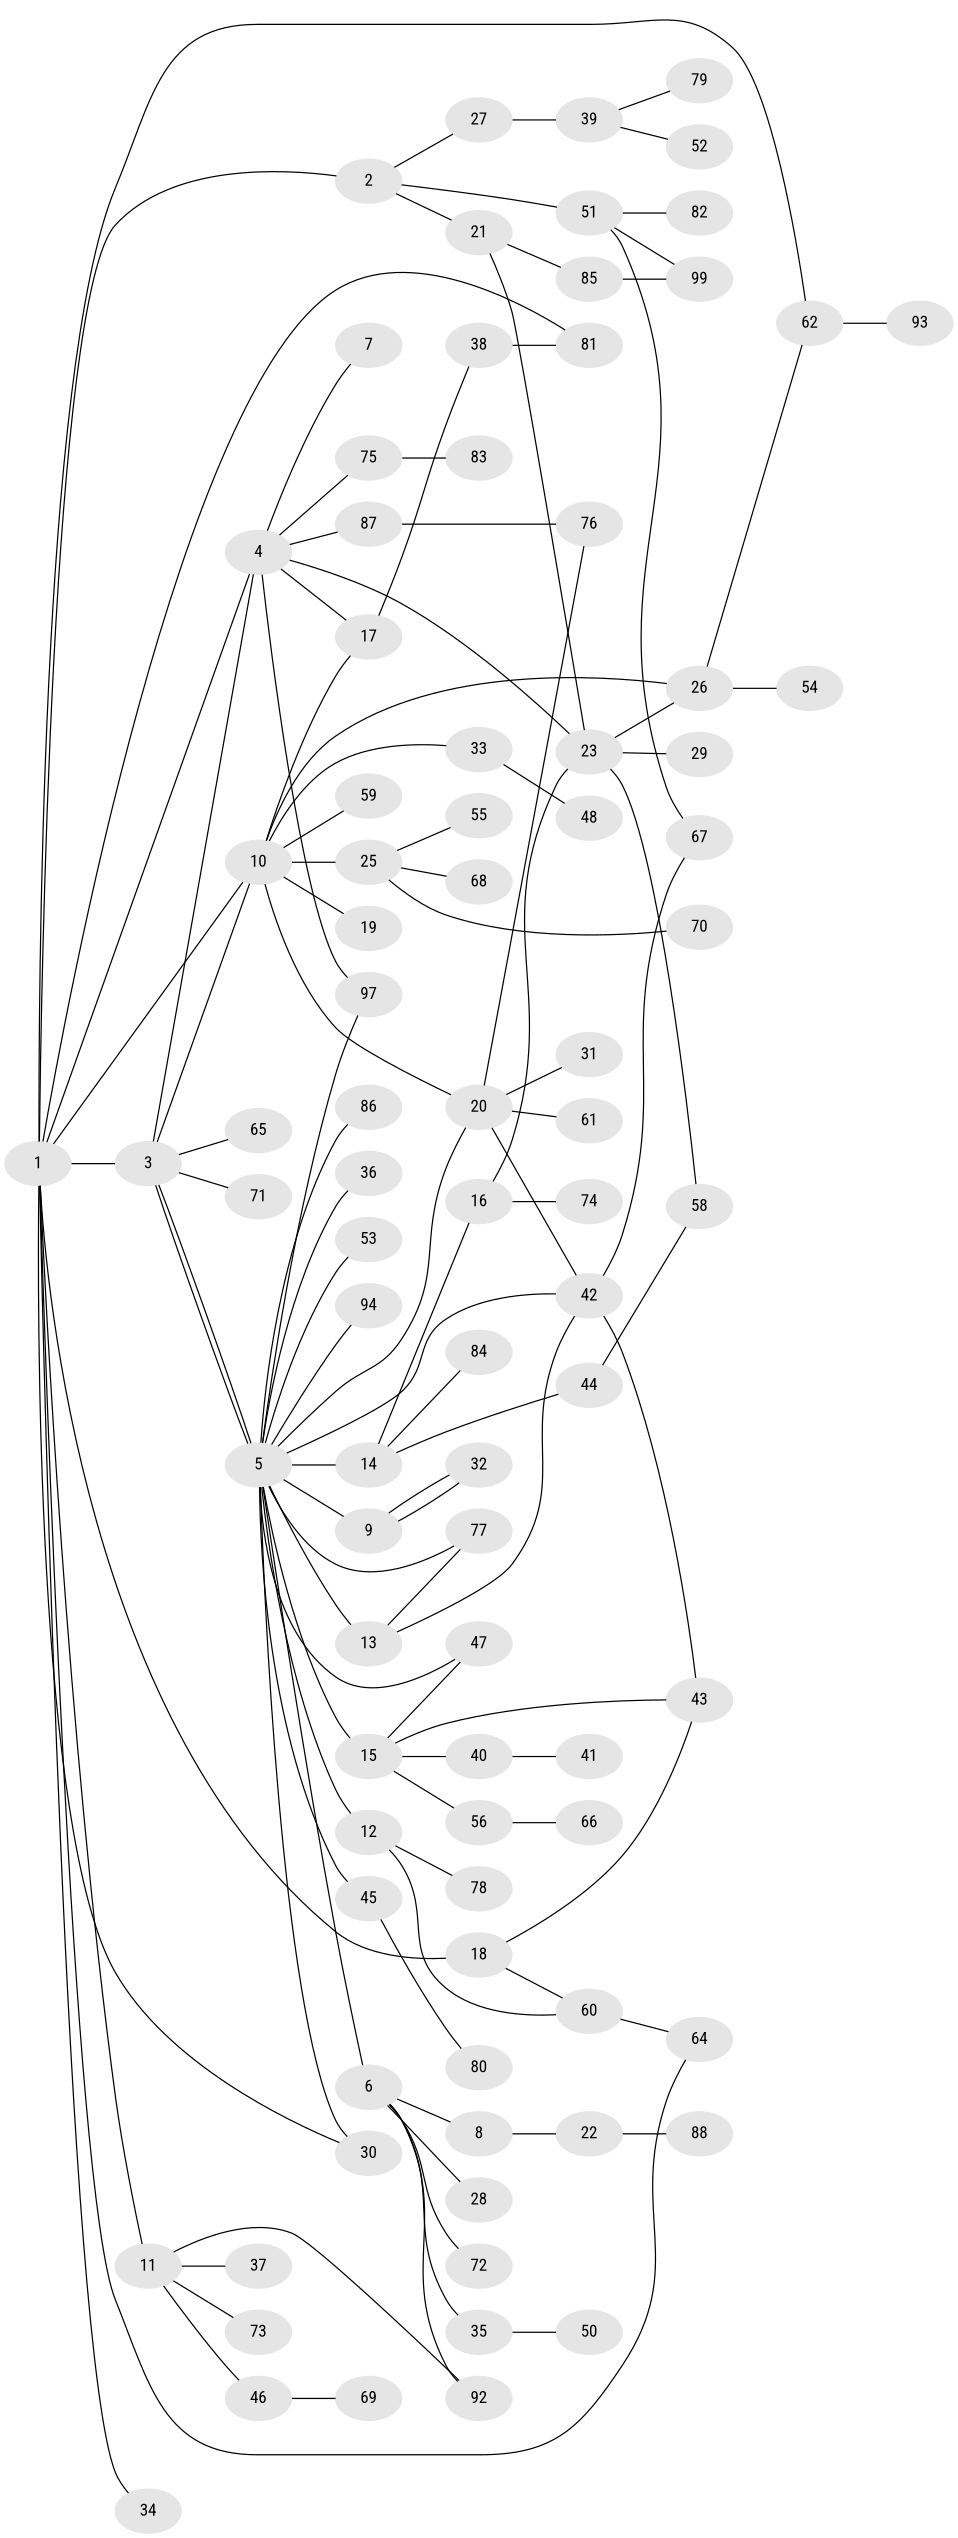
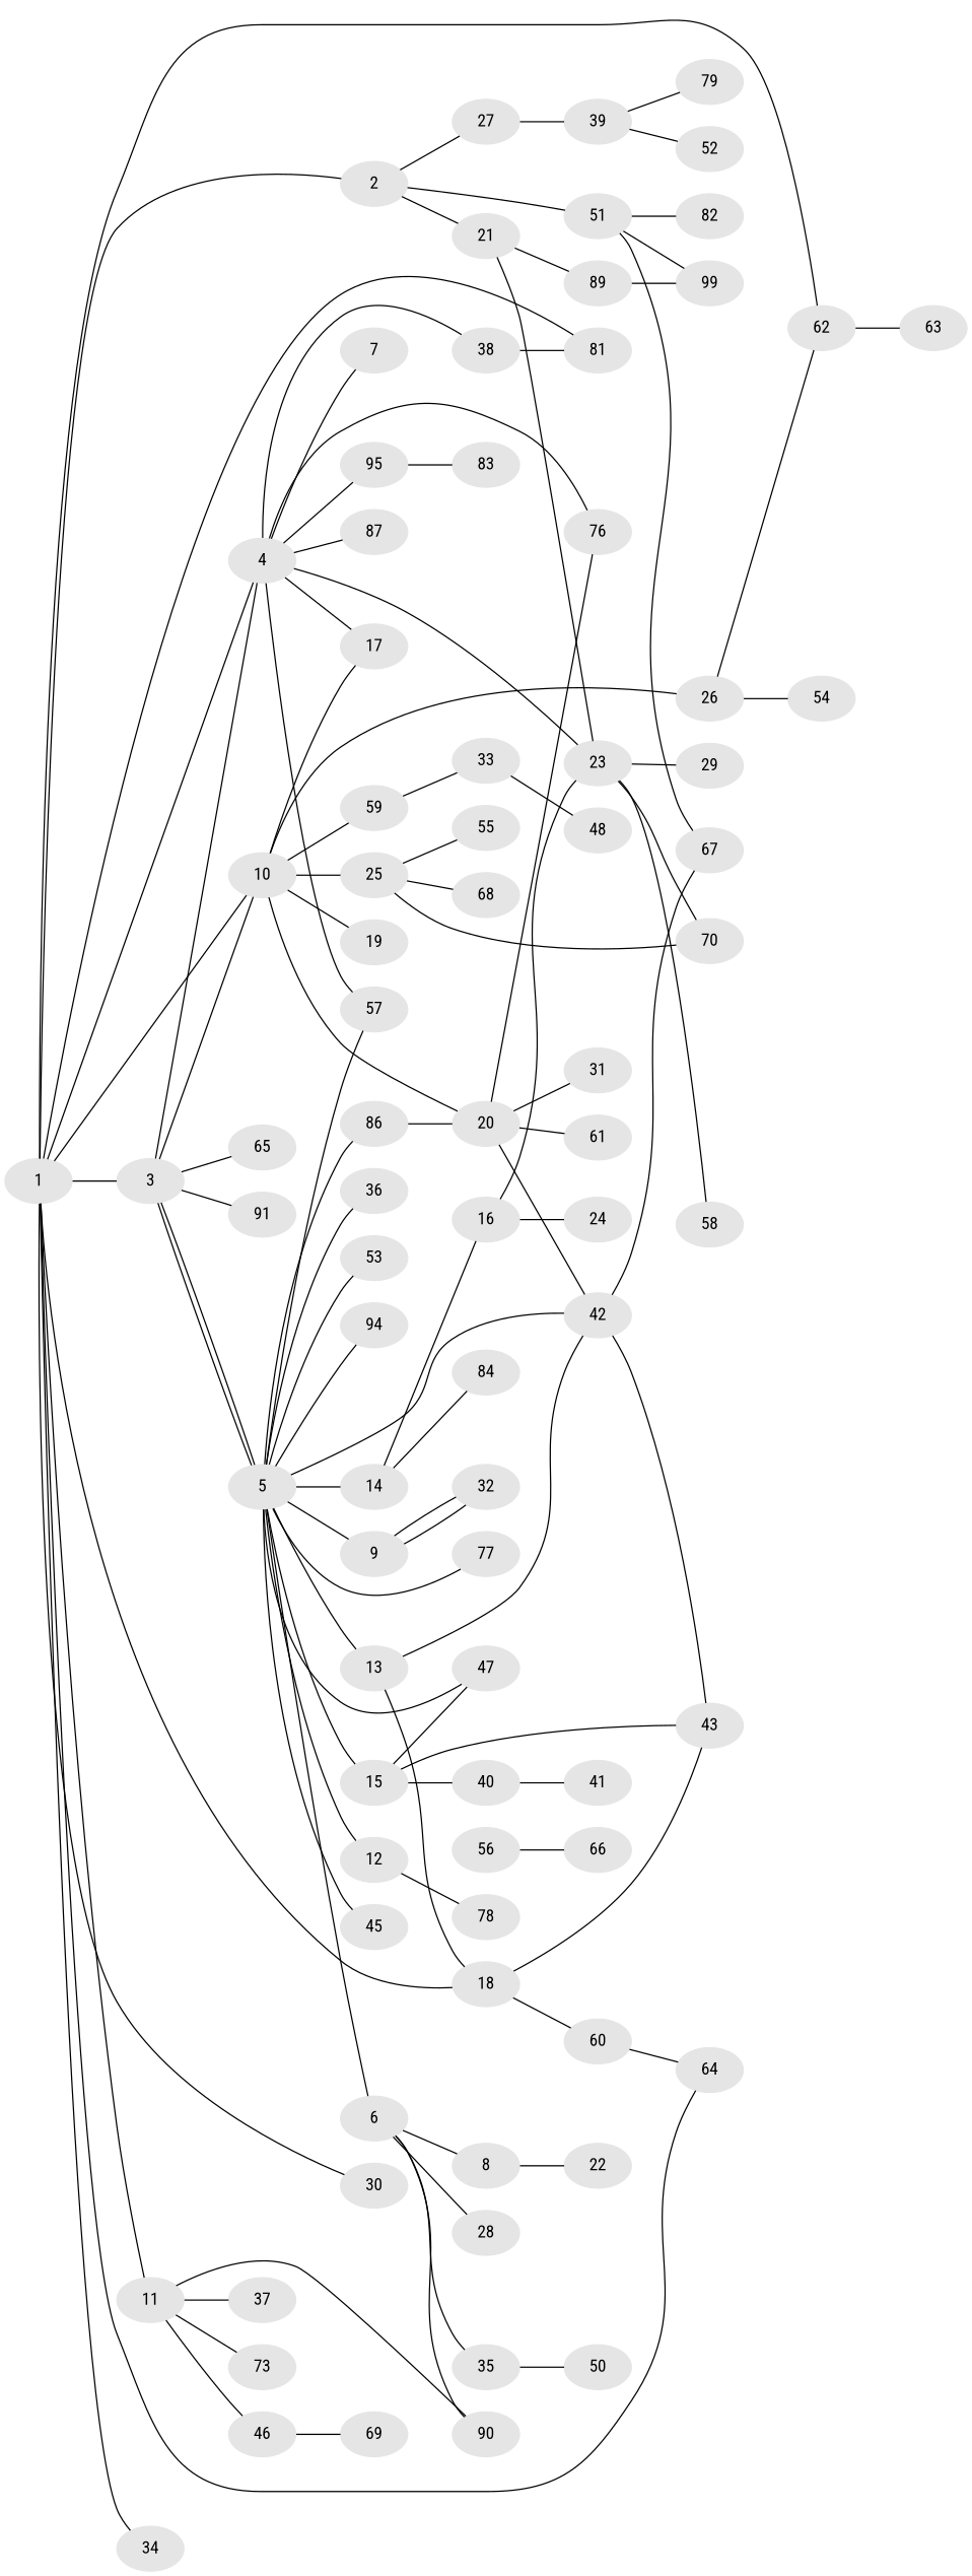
  graph {
    fontname="Roboto Condensed"
    rankdir=LR
    node [color=gray90 fontname="Roboto Condensed" style=filled]
    edge [fontname="Roboto Condensed"]
    1
    2
    3
    4
    10
    11
    18
    30
    34
    62
    64
    81
    21
    27
    51
    5
    65
-   71
+   71 [label=91]
    7
    17
    23
-   57 [label=97]
-   75
+   57
+   75 [label=95]
    76
    87
    20
    19
    25
    26
    33
    59
-   90 [label=92]
+   90
    37
    46
    73
    60
    43
-   63 [label=93]
-   85
+   63
+   85 [label=89]
    39
    67
    82
    n43 [label=99]
    6
    9
    12
    13
    14
    15
    36
    42
    45
    47
    53
    n55 [label=94]
    77
    86
    38
    29
    58
    83
    8
    28
    35
-   72
    32
    78
    16
-   44
    84
    40
    56
    31
    61
-   80
    22
    50
-   88
    55
    68
    70
    54
    48
    69
-   24 [label=74]
+   24
    41
    66
    52
    79
    1 -- 2
    1 -- 3
    1 -- 4
    1 -- 10
    1 -- 11
    1 -- 18
    1 -- 30
    1 -- 34
    1 -- 62
    1 -- 64
    1 -- 81
    2 -- 21
    2 -- 27
    2 -- 51
    3 -- 4
    3 -- 10
    3 -- 5
    3 -- 5
    3 -- 65
    3 -- 71
    4 -- 7
    4 -- 17
    4 -- 23
    4 -- 57
    4 -- 75
-   87 -- 76
+   4 -- 76
    4 -- 87
    10 -- 17
    10 -- 20
    10 -- 19
    10 -- 25
    10 -- 26
-   10 -- 33
+   59 -- 33
    10 -- 59
    11 -- 90
    11 -- 37
    11 -- 46
    11 -- 73
    18 -- 60
    18 -- 43
    62 -- 63
    21 -- 23
    21 -- 85
    27 -- 39
    51 -- 67
    51 -- 82
    51 -- n43
-   5 -- 30
    5 -- 57
-   5 -- 20
+   86 -- 20
    5 -- 6
    5 -- 9
    5 -- 12
    5 -- 13
    5 -- 14
    5 -- 15
    5 -- 36
    5 -- 42
    5 -- 45
    5 -- 47
    5 -- 53
    5 -- n55
    5 -- 77
    5 -- 86
-   17 -- 38
-   23 -- 26
+   4 -- 38
+   23 -- 70
    23 -- 29
    23 -- 58
    75 -- 83
    20 -- 76
    20 -- 42
    20 -- 31
    20 -- 61
    25 -- 55
    25 -- 68
    25 -- 70
    26 -- 62
    26 -- 54
    33 -- 48
    46 -- 69
    60 -- 64
    85 -- n43
    39 -- 52
    39 -- 79
    6 -- 90
    6 -- 8
    6 -- 28
    6 -- 35
-   6 -- 72
    9 -- 32
    9 -- 32
-   12 -- 60
    12 -- 78
-   13 -- 77
+   13 -- 18
    13 -- 42
    14 -- 16
-   14 -- 44
    14 -- 84
    15 -- 43
    15 -- 47
    15 -- 40
-   15 -- 56
    42 -- 43
    42 -- 67
-   45 -- 80
    38 -- 81
    8 -- 22
    35 -- 50
    16 -- 23
    16 -- 24
-   44 -- 58
    40 -- 41
    56 -- 66
-   22 -- 88
  }
